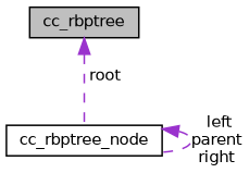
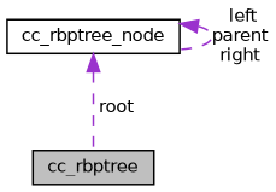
  digraph {
    node [color=black fontname=Helvetica fontsize=10 shape=record style=filled]
    edge [color=darkorchid3 dir=back fontname=Helvetica fontsize=10 labelfontname=Helvetica labelfontsize=10 style=dashed]
    n1 [fillcolor=grey75 fontcolor=black height=0.2 label=cc_rbptree width=0.4]
    n2 [fillcolor=white height=0.2 label=cc_rbptree_node width=0.4]
-   n1 -> n2 [label=" root"]
+   n2 -> n1 [label=" root"]
    n2 -> n2 [label=" left\nparent\nright"]
  }
